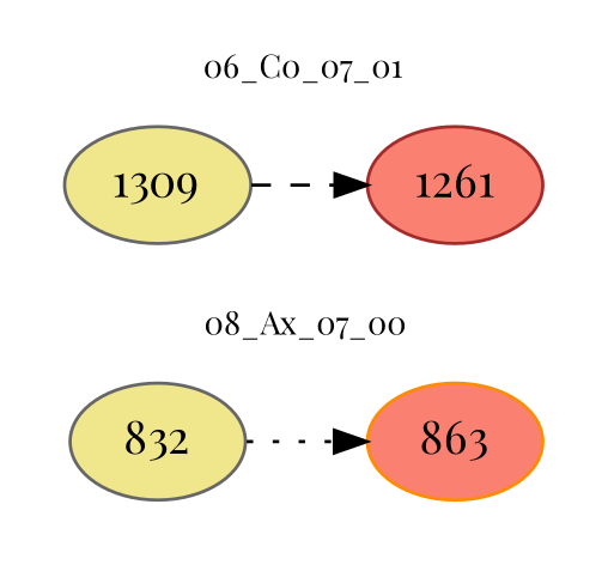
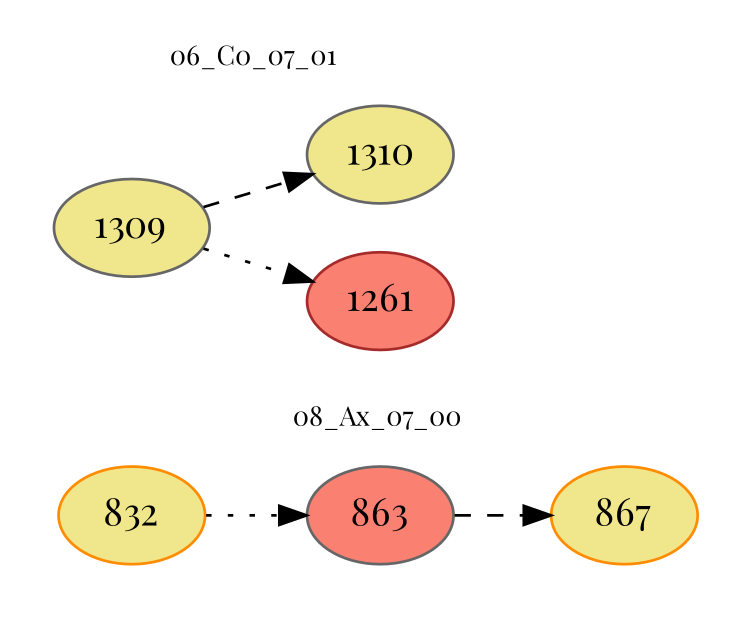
  digraph {
    fontname="Playfair Display"
    rankdir=LR
    node [color=darkorange fillcolor=khaki fontname="Playfair Display" style=filled]
    edge [color=black fontname="Playfair Display" style=dashed]
-   n1 [fillcolor=salmon label=863]
-   n2 [color=gray40 label=832]
+   n1 [color=gray40 fillcolor=salmon label=863]
+   n2 [label=832]
+   n3 [label=867]
    n4 [color=gray40 label=1309]
    n5 [color=brown fillcolor=salmon label=1261]
+   n6 [color=gray40 label=1310]
    subgraph cluster_1 {
      color=white
      fontsize=10
      label="08_Ax_07_00"
      n1
      n2
+     n3
    }
    subgraph cluster_2 {
      color=white
      fontsize=10
      label="06_C0_07_01"
      n4
      n5
+     n6
    }
+   n1 -> n3
    n2 -> n1 [style=dotted]
-   n4 -> n5
+   n4 -> n5 [style=dotted]
+   n4 -> n6
  }
